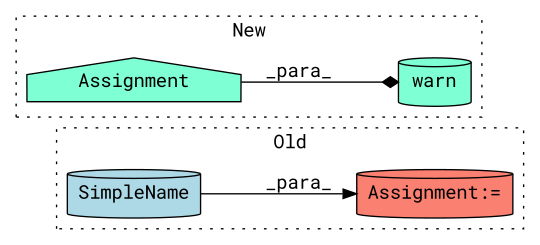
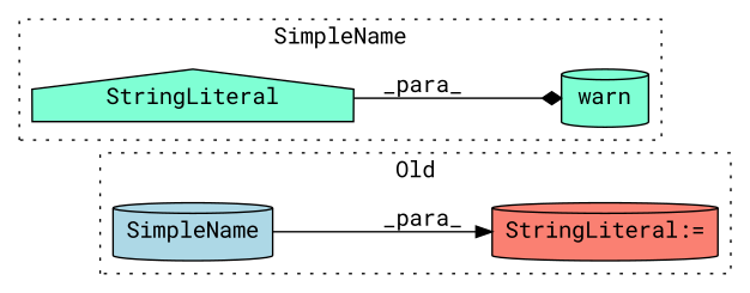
  digraph {
    fontname="Roboto Mono"
    rankdir=LR
    node [fillcolor=aquamarine fontname="Roboto Mono" shape=cylinder style=filled]
    edge [fontname="Roboto Mono"]
-   n1 [a=7 fillcolor=salmon l=2 label="Assignment:=" s=2089]
+   n1 [a=7 fillcolor=salmon l=2 label="StringLiteral:=" s=2089]
    n2 [a=42 fillcolor=lightblue label=SimpleName]
    n3 [a=32 l="5,1" label=warn s="1860,1935"]
-   n4 [a=45 l=70 label=Assignment s=1865 shape=house]
+   n4 [a=45 l=70 label=StringLiteral s=1865 shape=house]
    subgraph cluster_1 {
      label=Old
      style=dotted
      n1
      n2
    }
    subgraph cluster_2 {
-     label=New
+     label=SimpleName
      style=dotted
      n3
      n4
    }
    n2 -> n1 [arrowhead=normal label=_para_]
    n4 -> n3 [arrowhead=diamond label=_para_]
  }
